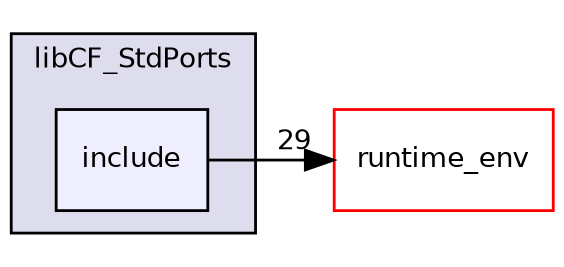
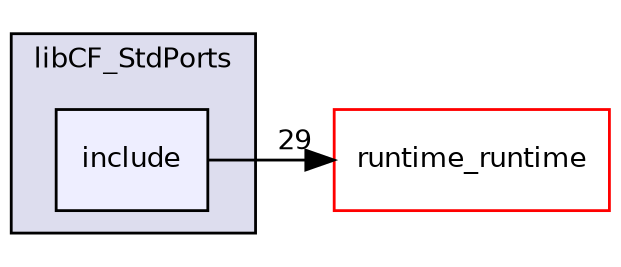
  digraph {
    compound=true
    rankdir=LR
    node [fontname=Helvetica fontsize=10 shape=box style=filled]
    n1 [fillcolor="#eeeeff" label=include pencolor=black]
-   n2 [color=red fillcolor=white label=runtime_env]
+   n2 [color=red fillcolor=white label=runtime_runtime]
    subgraph cluster_1 {
      bgcolor="#ddddee"
      fontname=Helvetica
      fontsize=10
      label=libCF_StdPorts
      pencolor=black
      n1
    }
    n1 -> n2 [headlabel=29 labeldistance=1.5 labelfontname=Helvetica labelfontsize=10]
  }
